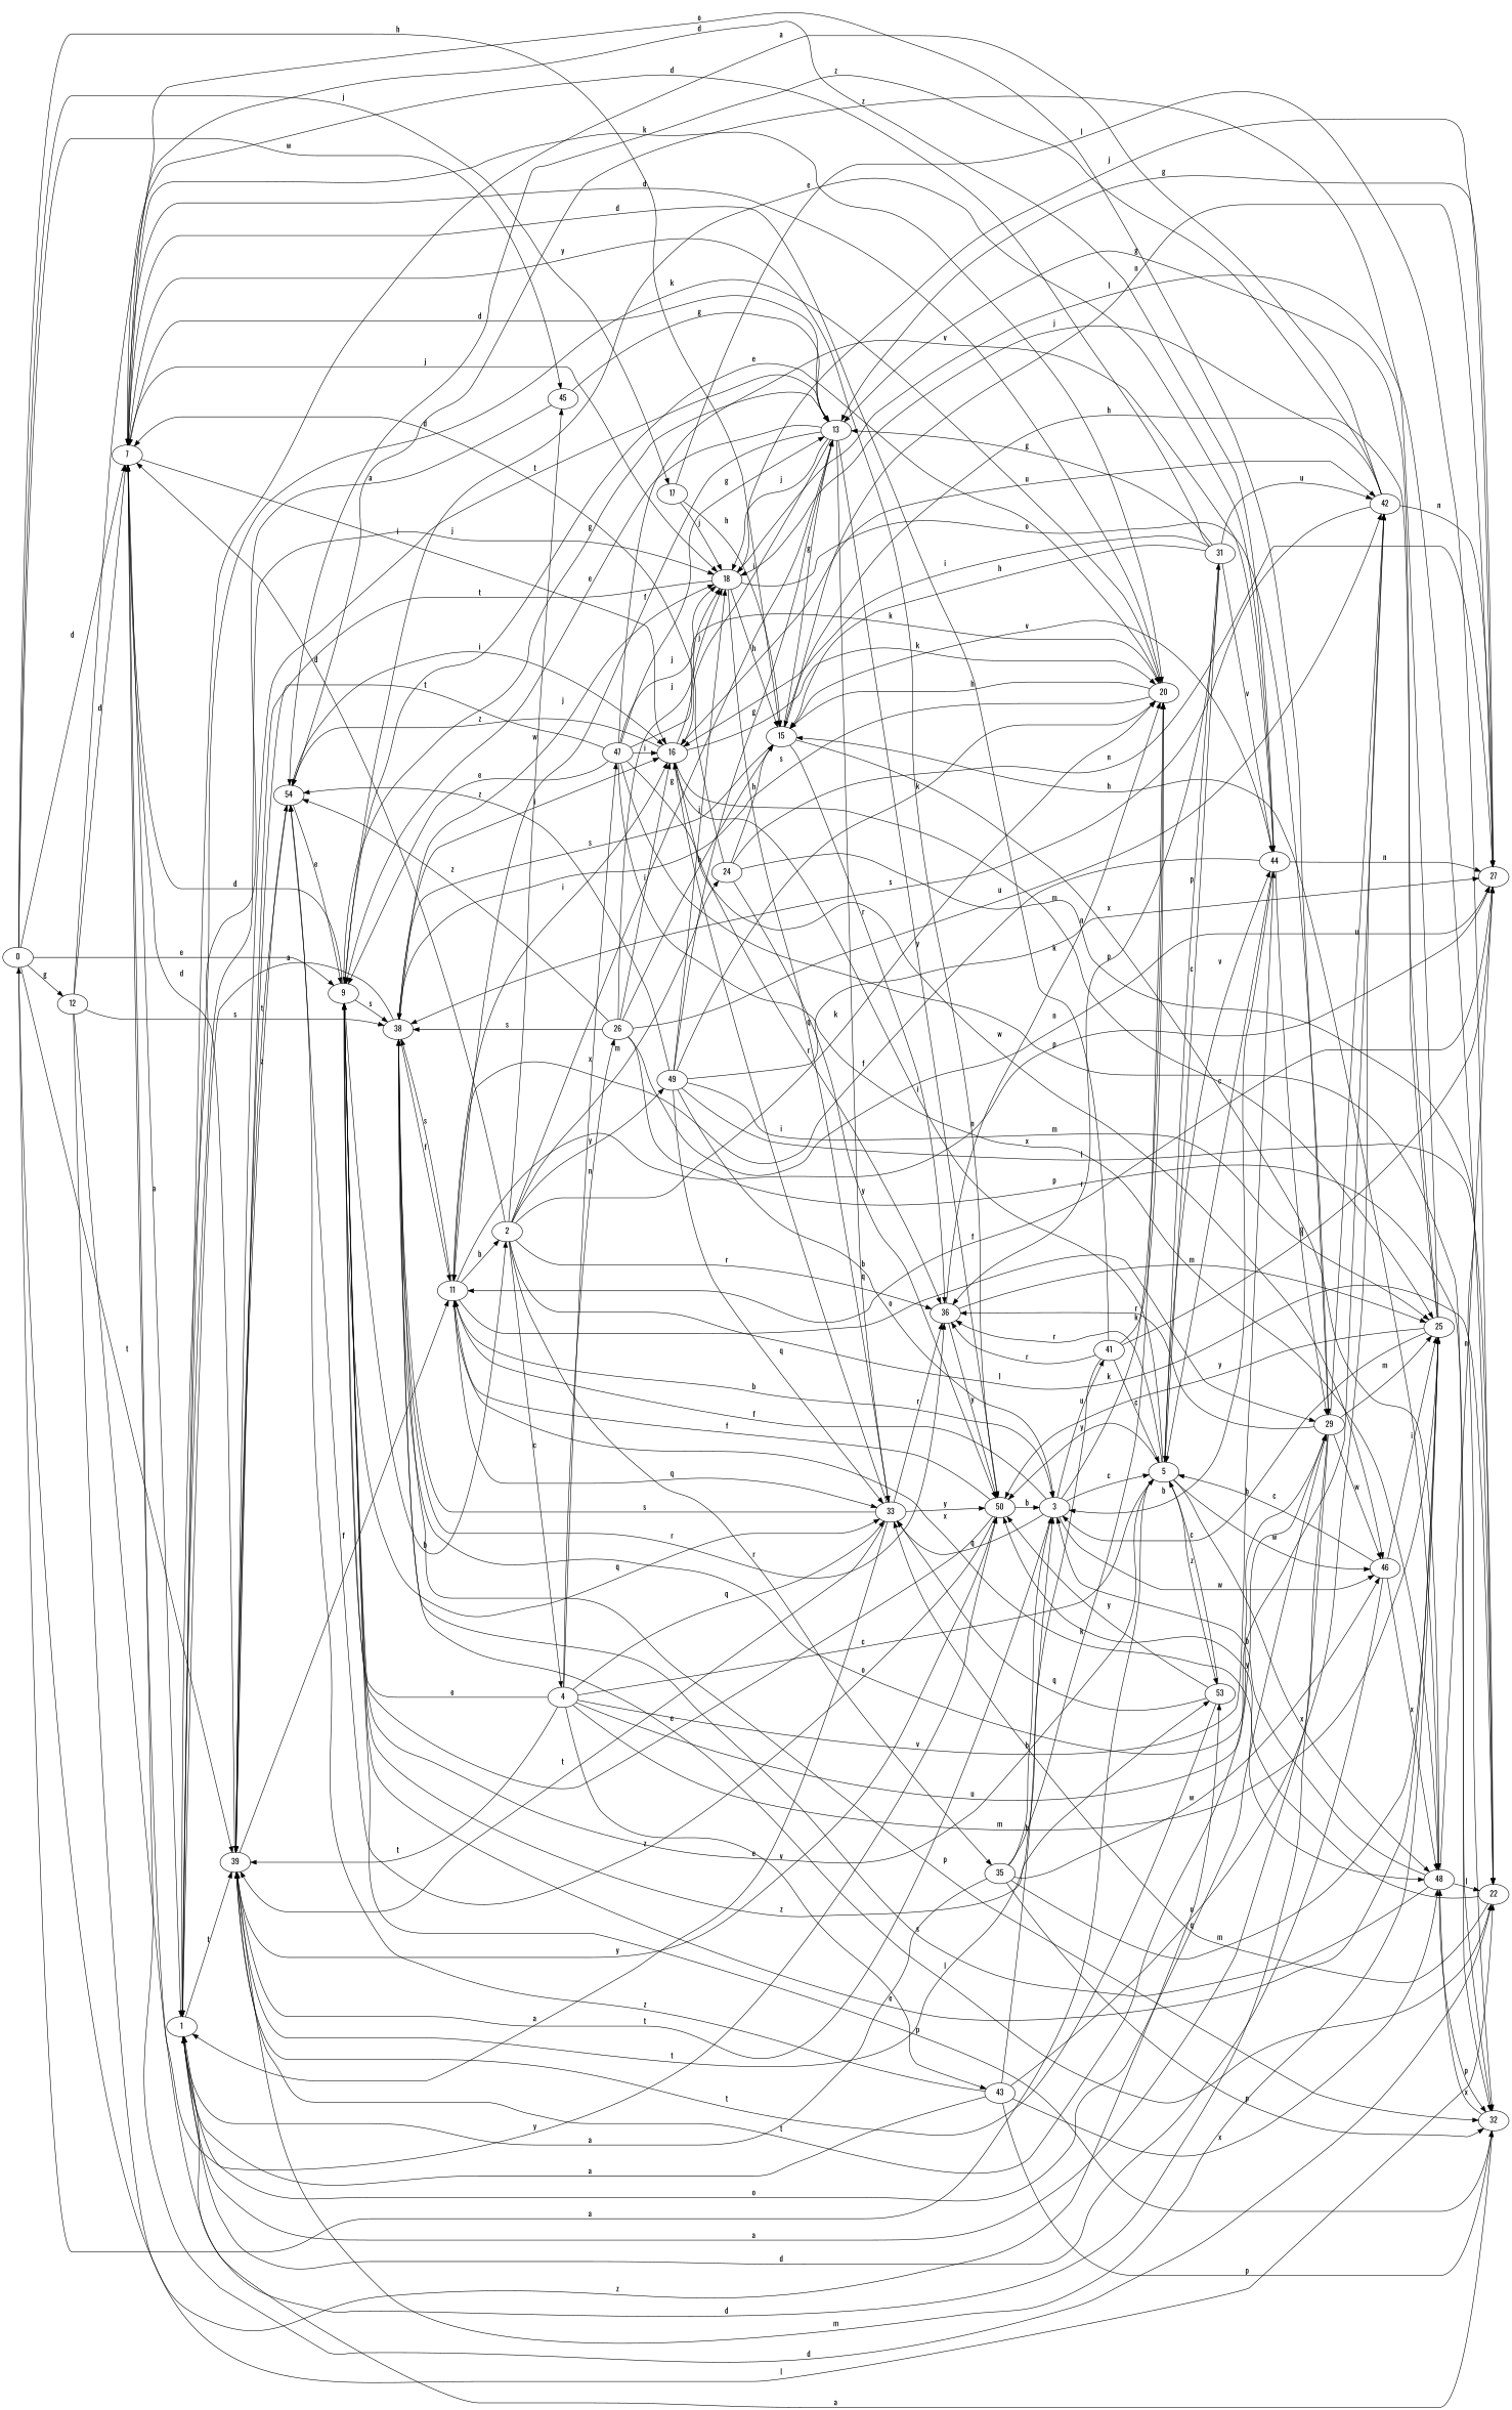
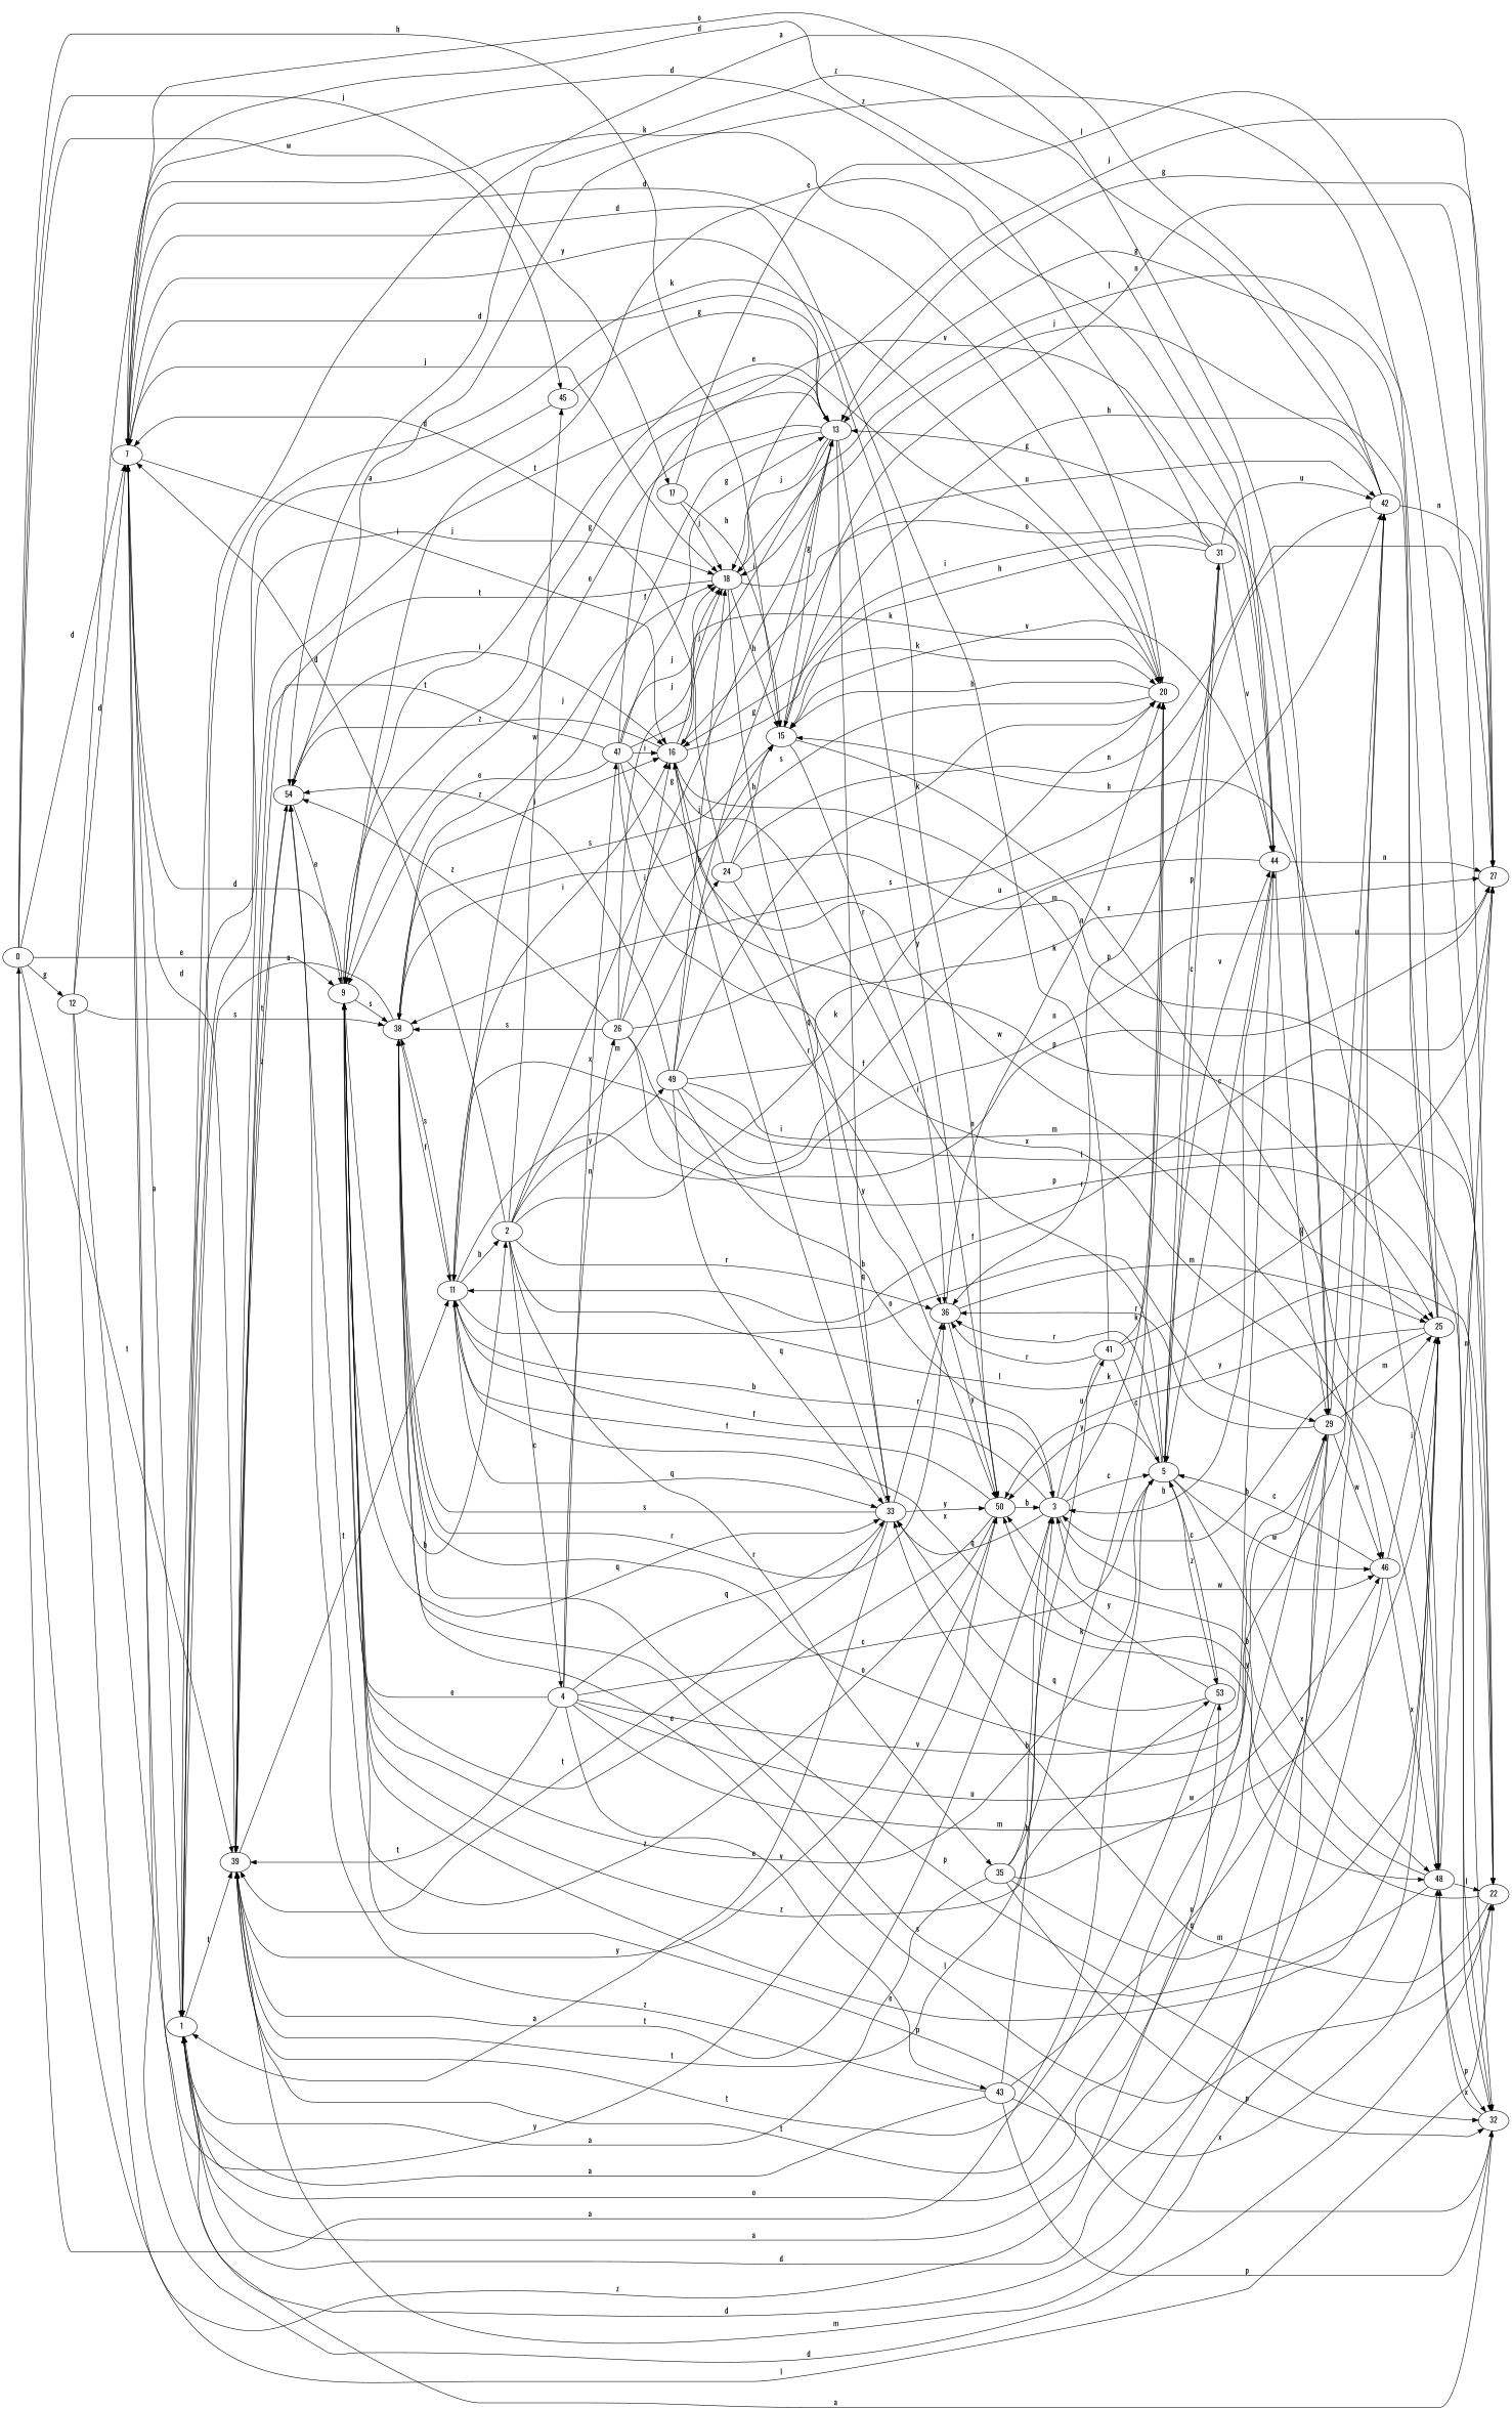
  strict digraph {
    fontname=Oswald
    rankdir=LR
    node [fontname=Oswald]
    edge [fontname=Oswald]
    0
    7
    9
    12
    15
    17
    39
    45
    53
    1
    18
    20
    16
    50
    2
    13
    33
    32
    38
    29
    22
    36
    44
    48
    27
    11
    25
    54
    5
    46
    42
    4
    24
    35
    49
    26
    43
    47
    3
    41
    31
    0 -> 7 [label=d]
    0 -> 9 [label=e]
    0 -> 12 [label=g]
    0 -> 15 [label=h]
    0 -> 17 [label=j]
    0 -> 39 [label=t]
    0 -> 45 [label=w]
    0 -> 53 [label=z]
    7 -> 1 [label=a]
    7 -> 18 [label=j]
    7 -> 20 [label=k]
    7 -> 16 [label=i]
    7 -> 50 [label=y]
    9 -> 7 [label=d]
    9 -> 53 [label=z]
    9 -> 2 [label=b]
    9 -> 13 [label=g]
    9 -> 33 [label=q]
    9 -> 32 [label=p]
    9 -> 38 [label=s]
    12 -> 7 [label=d]
    12 -> 50 [label=y]
    12 -> 38 [label=s]
    12 -> 29 [label=o]
    12 -> 22 [label=l]
    15 -> 13 [label=g]
    15 -> 38 [label=s]
    15 -> 36 [label=r]
    15 -> 44 [label=v]
    15 -> 48 [label=x]
    15 -> 27 [label=n]
    17 -> 15 [label=h]
    17 -> 18 [label=j]
    17 -> 22 [label=l]
    39 -> 7 [label=d]
    39 -> 50 [label=y]
-   39 -> 11 [label=f]
+   39 -> 11 [label=t]
    39 -> 25 [label=m]
    39 -> 54 [label=z]
    45 -> 1 [label=a]
    45 -> 13 [label=g]
    53 -> 39 [label=t]
    53 -> 50 [label=y]
    53 -> 33 [label=q]
    53 -> 5 [label=c]
    1 -> 39 [label=t]
    1 -> 18 [label=j]
    1 -> 20 [label=k]
    1 -> 29 [label=o]
    18 -> 15 [label=h]
    18 -> 39 [label=t]
    18 -> 33 [label=q]
    18 -> 29 [label=o]
    18 -> 22 [label=l]
    20 -> 7 [label=d]
    20 -> 9 [label=e]
    20 -> 15 [label=h]
    20 -> 38 [label=s]
    16 -> 18 [label=j]
    16 -> 20 [label=k]
    16 -> 36 [label=r]
    16 -> 25 [label=m]
    16 -> 54 [label=z]
    16 -> 42 [label=u]
    50 -> 9 [label=e]
    50 -> 11 [label=f]
    50 -> 54 [label=z]
    50 -> 3 [label=b]
    2 -> 7 [label=d]
    2 -> 45 [label=w]
    2 -> 20 [label=k]
    2 -> 13 [label=g]
    2 -> 22 [label=l]
    2 -> 36 [label=r]
    2 -> 4 [label=c]
    2 -> 24 [label=m]
    2 -> 35 [label=r]
    2 -> 49 [label=y]
    13 -> 7 [label=d]
    13 -> 9 [label=e]
    13 -> 39 [label=t]
    13 -> 18 [label=j]
    13 -> 16 [label=i]
    13 -> 50 [label=y]
    13 -> 33 [label=q]
    13 -> 11 [label=f]
    33 -> 39 [label=t]
    33 -> 1 [label=a]
    33 -> 16 [label=i]
    33 -> 50 [label=y]
    33 -> 38 [label=s]
    33 -> 36 [label=r]
    32 -> 1 [label=a]
    32 -> 48 [label=x]
    38 -> 1 [label=a]
    38 -> 18 [label=j]
    38 -> 16 [label=i]
    38 -> 32 [label=p]
    38 -> 29 [label=o]
    38 -> 22 [label=l]
    38 -> 36 [label=r]
    38 -> 11 [label=f]
    29 -> 7 [label=d]
    29 -> 39 [label=t]
    29 -> 1 [label=a]
    29 -> 36 [label=r]
    29 -> 25 [label=m]
    29 -> 46 [label=w]
    29 -> 42 [label=u]
    22 -> 7 [label=d]
    22 -> 50 [label=y]
    22 -> 33 [label=q]
    36 -> 20 [label=k]
    36 -> 50 [label=y]
    36 -> 25 [label=m]
    44 -> 7 [label=d]
    44 -> 9 [label=e]
    44 -> 29 [label=o]
    44 -> 27 [label=n]
    44 -> 11 [label=f]
    44 -> 5 [label=c]
    44 -> 3 [label=b]
    48 -> 15 [label=h]
    48 -> 32 [label=p]
    48 -> 38 [label=s]
    48 -> 22 [label=l]
    48 -> 27 [label=n]
    48 -> 3 [label=b]
    27 -> 18 [label=j]
    27 -> 13 [label=g]
    27 -> 11 [label=f]
    11 -> 16 [label=i]
    11 -> 2 [label=b]
    11 -> 33 [label=q]
    11 -> 38 [label=s]
    11 -> 29 [label=o]
    11 -> 48 [label=x]
    11 -> 27 [label=n]
    11 -> 3 [label=b]
    25 -> 9 [label=e]
    25 -> 15 [label=h]
    25 -> 50 [label=y]
    25 -> 13 [label=g]
    25 -> 54 [label=z]
    25 -> 3 [label=b]
    54 -> 9 [label=e]
    54 -> 39 [label=t]
    54 -> 16 [label=i]
    5 -> 0 [label=a]
    5 -> 9 [label=e]
    5 -> 53 [label=z]
    5 -> 16 [label=i]
    5 -> 50 [label=y]
    5 -> 36 [label=r]
    5 -> 44 [label=v]
    5 -> 48 [label=x]
    5 -> 46 [label=w]
    5 -> 31 [label=p]
    46 -> 1 [label=d]
    46 -> 48 [label=x]
    46 -> 25 [label=i]
    46 -> 5 [label=c]
    42 -> 1 [label=a]
    42 -> 18 [label=j]
    42 -> 38 [label=s]
    42 -> 27 [label=n]
    42 -> 54 [label=z]
    4 -> 9 [label=e]
    4 -> 39 [label=t]
    4 -> 33 [label=q]
    4 -> 44 [label=v]
    4 -> 25 [label=m]
    4 -> 5 [label=c]
    4 -> 42 [label=u]
    4 -> 26 [label=n]
    4 -> 43 [label=v]
    4 -> 47 [label=x]
    24 -> 7 [label=d]
    24 -> 15 [label=h]
    24 -> 50 [label=y]
    24 -> 32 [label=p]
    24 -> 27 [label=n]
    35 -> 1 [label=a]
    35 -> 20 [label=k]
    35 -> 32 [label=p]
    35 -> 25 [label=m]
    35 -> 46 [label=w]
    35 -> 3 [label=b]
    49 -> 18 [label=j]
    49 -> 20 [label=k]
    49 -> 13 [label=g]
    49 -> 33 [label=q]
    49 -> 22 [label=l]
    49 -> 27 [label=n]
    49 -> 25 [label=m]
    49 -> 54 [label=z]
    49 -> 3 [label=b]
    26 -> 15 [label=h]
    26 -> 18 [label=j]
    26 -> 16 [label=i]
    26 -> 32 [label=p]
    26 -> 38 [label=s]
    26 -> 27 [label=n]
    26 -> 54 [label=z]
    26 -> 42 [label=u]
    43 -> 1 [label=a]
    43 -> 32 [label=p]
    43 -> 48 [label=x]
    43 -> 54 [label=z]
    43 -> 42 [label=u]
    43 -> 3 [label=b]
    47 -> 9 [label=e]
    47 -> 39 [label=t]
    47 -> 18 [label=j]
    47 -> 20 [label=k]
    47 -> 16 [label=i]
    47 -> 13 [label=g]
    47 -> 32 [label=p]
    47 -> 44 [label=v]
    47 -> 48 [label=x]
    47 -> 46 [label=w]
    3 -> 39 [label=t]
    3 -> 20 [label=k]
    3 -> 33 [label=q]
    3 -> 11 [label=f]
    3 -> 5 [label=c]
    3 -> 46 [label=w]
    3 -> 41 [label=u]
    41 -> 7 [label=d]
    41 -> 39 [label=t]
    41 -> 20 [label=k]
    41 -> 36 [label=r]
    41 -> 27 [label=n]
    41 -> 5 [label=c]
    31 -> 7 [label=d]
    31 -> 15 [label=h]
    31 -> 16 [label=i]
    31 -> 13 [label=g]
    31 -> 36 [label=r]
    31 -> 44 [label=v]
    31 -> 5 [label=c]
    31 -> 42 [label=u]
  }
